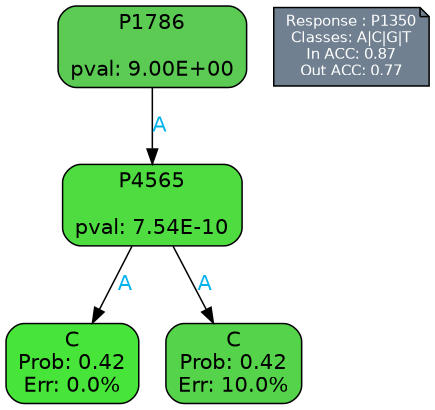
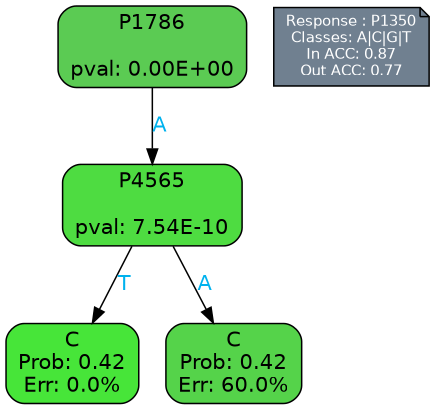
  digraph {
    ranksep=equally
    splines=polylines
    node [color=black fontname=helvetica shape=box style="filled, rounded"]
    edge [fontcolor=deepskyblue2 fontname=helvetica]
    n1 [fillcolor="#47e539" label="C\nProb: 0.42\nErr: 0.0%"]
-   n2 [fillcolor="#55d34a" label="C\nProb: 0.42\nErr: 10.0%"]
+   n2 [fillcolor="#55d34a" label="C\nProb: 0.42\nErr: 60.0%"]
    n3 [align=left fillcolor=slategray fontcolor=white fontsize=10 label="Response : P1350\nClasses: A|C|G|T\nIn ACC: 0.87\nOut ACC: 0.77\n" shape=note style=filled]
-   n4 [fillcolor="#5bcb53" label="P1786\n\npval: 9.00E+00"]
+   n4 [fillcolor="#5bcb53" label="P1786\n\npval: 0.00E+00"]
    n5 [fillcolor="#4edc41" label="P4565\n\npval: 7.54E-10"]
    subgraph sub_1 {
      rank=same
      n1
      n2
    }
    subgraph sub_2 {
      rank=same
      n3
      n4
    }
    n4 -> n5 [label=A]
-   n5 -> n1 [label=A]
+   n5 -> n1 [label=T]
    n5 -> n2 [label=A]
  }
